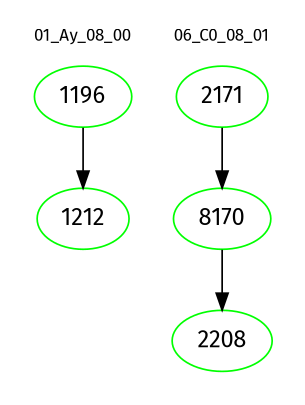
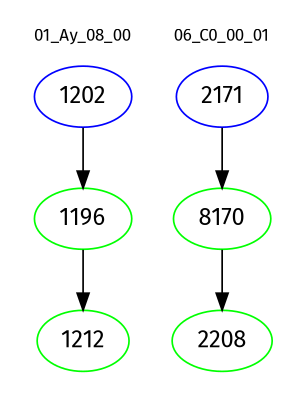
  digraph {
    fontname="Fira Sans"
    node [color=green fontname="Fira Sans"]
    edge [color=black fontname="Fira Sans"]
+   n1 [color=blue label=1202]
    n2 [label=1196]
    n3 [label=1212]
-   n4 [label=2171]
+   n4 [color=blue label=2171]
    n5 [label=8170]
    n6 [label=2208]
    subgraph cluster_1 {
      color=white
      fontsize=10
      label="01_Ay_08_00"
+     n1
      n2
      n3
    }
    subgraph cluster_2 {
      color=white
      fontsize=10
-     label="06_C0_08_01"
+     label="06_C0_00_01"
      n4
      n5
      n6
    }
+   n1 -> n2
    n2 -> n3
    n4 -> n5
    n5 -> n6
  }
